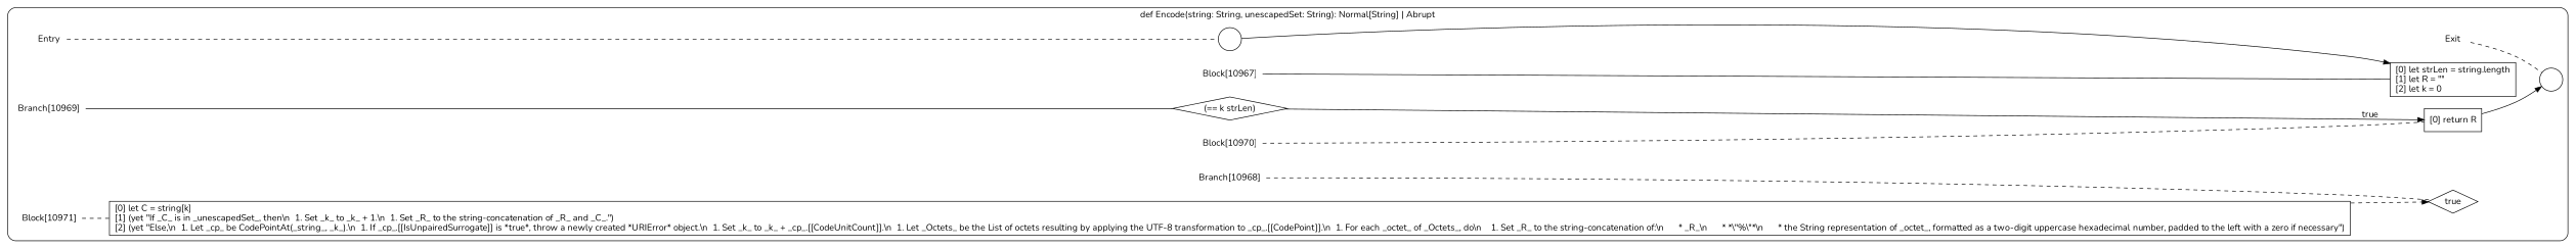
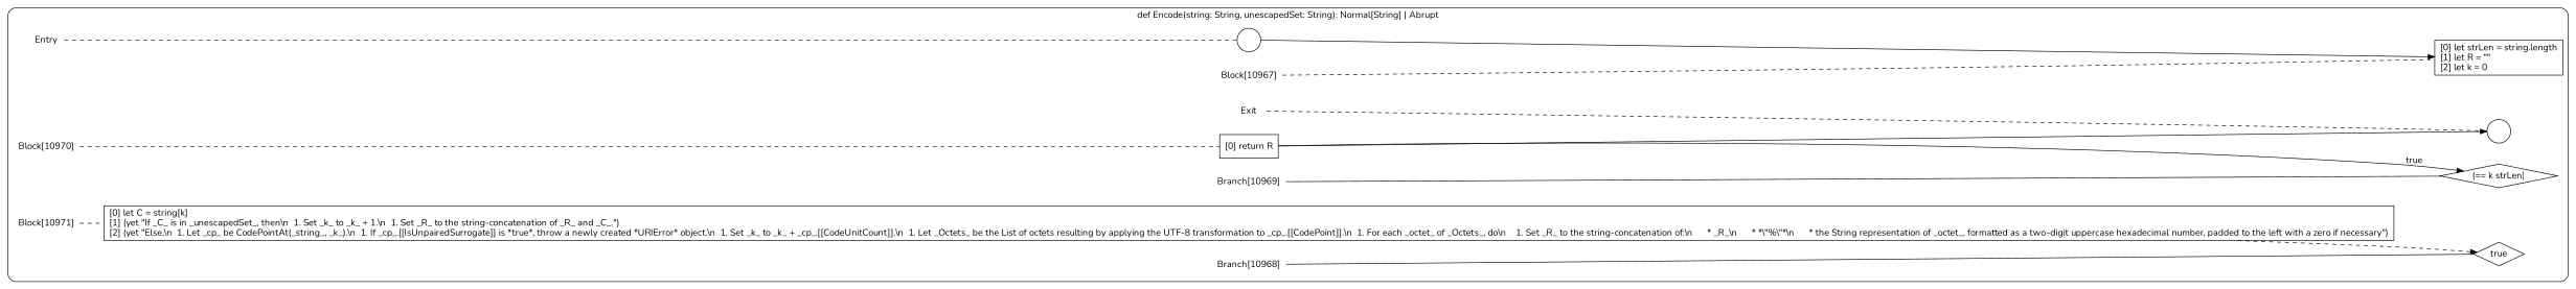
  digraph {
    fontname=Nunito
    rankdir=LR
    node [fontname=Nunito shape=none]
    edge [arrowhead=none color=black fontname=Nunito style=dashed]
    n1 [label=<<font color="black">Entry</font>>]
    n2 [color=black fillcolor=white label=" " shape=circle style=filled]
    n3 [color=black fillcolor=white label=<<font color="black">[0] let strLen = string.length<BR ALIGN="LEFT"/>[1] let R = &quot;&quot;<BR ALIGN="LEFT"/>[2] let k = 0<BR ALIGN="LEFT"/></font>> shape=box style=filled]
    n4 [color=black fillcolor=white label=<<font color="black">true</font>> shape=diamond style=filled]
    n5 [label=<<font color="black">Exit</font>>]
    n6 [color=black fillcolor=white label=" " shape=circle style=filled]
    n7 [label=<<font color="black">Block[10967]</font>>]
    n8 [color=black fillcolor=white label=<<font color="black">(== k strLen)</font>> shape=diamond style=filled]
    n9 [label=<<font color="black">Branch[10968]</font>>]
    n10 [color=black fillcolor=white label=<<font color="black">[0] return R<BR ALIGN="LEFT"/></font>> shape=box style=filled]
    n11 [color=black fillcolor=white label=<<font color="black">[0] let C = string[k]<BR ALIGN="LEFT"/>[1] (yet &quot;If _C_ is in _unescapedSet_, then\n  1. Set _k_ to _k_ + 1.\n  1. Set _R_ to the string-concatenation of _R_ and _C_.&quot;)<BR ALIGN="LEFT"/>[2] (yet &quot;Else,\n  1. Let _cp_ be CodePointAt(_string_, _k_).\n  1. If _cp_.[[IsUnpairedSurrogate]] is *true*, throw a newly created *URIError* object.\n  1. Set _k_ to _k_ + _cp_.[[CodeUnitCount]].\n  1. Let _Octets_ be the List of octets resulting by applying the UTF-8 transformation to _cp_.[[CodePoint]].\n  1. For each _octet_ of _Octets_, do\n    1. Set _R_ to the string-concatenation of:\n      * _R_\n      * *\&quot;%\&quot;*\n      * the String representation of _octet_, formatted as a two-digit uppercase hexadecimal number, padded to the left with a zero if necessary&quot;)<BR ALIGN="LEFT"/></font>> shape=box style=filled]
    n12 [label=<<font color="black">Branch[10969]</font>>]
    n13 [label=<<font color="black">Block[10970]</font>>]
    n14 [label=<<font color="black">Block[10971]</font>>]
    subgraph cluster_1 {
      label="def Encode(string: String, unescapedSet: String): Normal[String] | Abrupt"
      style=rounded
      n1
      n2
      n3
      n4
      n5
      n6
      n7
      n8
      n9
      n10
      n11
      n12
      n13
      n14
    }
    n1 -> n2
    n2 -> n3 [arrowhead="" style=""]
    n5 -> n6
-   n7 -> n3 [style=solid]
-   n8 -> n10 [label=<<font color="black">true</font>> arrowhead="" style=""]
-   n9 -> n4
+   n7 -> n3
+   n10 -> n8 [label=<<font color="black">true</font>> arrowhead="" style=""]
+   n9 -> n4 [style=solid]
    n10 -> n6 [arrowhead="" style=""]
    n11 -> n4 [arrowhead=""]
    n12 -> n8 [style=solid]
    n13 -> n10
    n14 -> n11
  }
